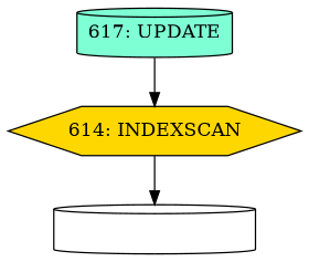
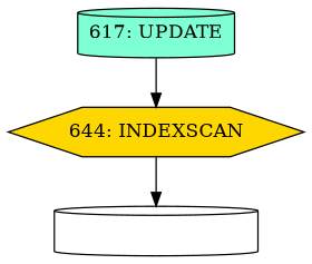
  digraph {
    node [style=filled shape=cylinder]
-   n1 [label="614: INDEXSCAN" fillcolor=gold shape=hexagon]
+   n1 [label="644: INDEXSCAN" fillcolor=gold shape=hexagon]
    n2 [fillcolor=white fontcolor=white label="618: PROJECTION"]
    n3 [label="617: UPDATE" fillcolor=aquamarine]
    n1 -> n2
    n3 -> n1
  }
